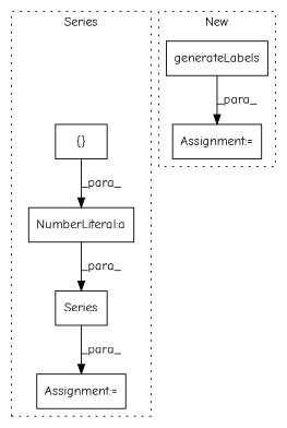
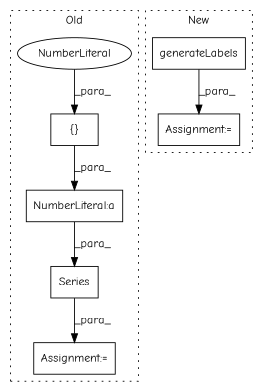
  digraph {
    fontname="Comic Neue"
    node [a=32 fontname="Comic Neue" l=1 shape=box]
    edge [fontname="Comic Neue"]
    n1 [l="7,1" label=Series s="917,945"]
    n2 [a=27 l=3 label="NumberLiteral:a" s=936]
    n3 [a=4 l="1,1" label="{}" s="933,935"]
+   n4 [a=34 label=NumberLiteral s=934 shape=ellipse]
    n5 [a=7 label="Assignment:=" s=909]
    n6 [l="15,1" label=generateLabels s="960,993"]
    n7 [a=7 label="Assignment:=" s=959]
    subgraph cluster_1 {
-     label=Series
+     label=Old
      style=dotted
      n1
      n2
      n3
+     n4
      n5
    }
    subgraph cluster_2 {
      label=New
      style=dotted
      n6
      n7
    }
    n1 -> n5 [label=_para_]
    n2 -> n1 [label=_para_]
    n3 -> n2 [label=_para_]
+   n4 -> n3 [label=_para_]
    n6 -> n7 [label=_para_]
  }
